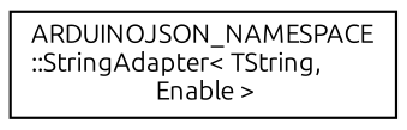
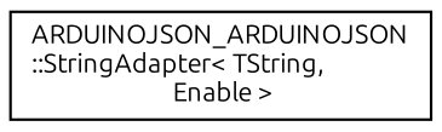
  digraph {
    rankdir=TB
    fontname=Ubuntu
-   n1 [color=black fillcolor=white fontname=Ubuntu fontsize=10 height=0.2 label="ARDUINOJSON_NAMESPACE\l::StringAdapter\< TString,\l Enable \>" shape=record style=filled width=0.4]
+   n1 [color=black fillcolor=white fontname=Ubuntu fontsize=10 height=0.2 label="ARDUINOJSON_ARDUINOJSON\l::StringAdapter\< TString,\l Enable \>" shape=record style=filled width=0.4]
  }
